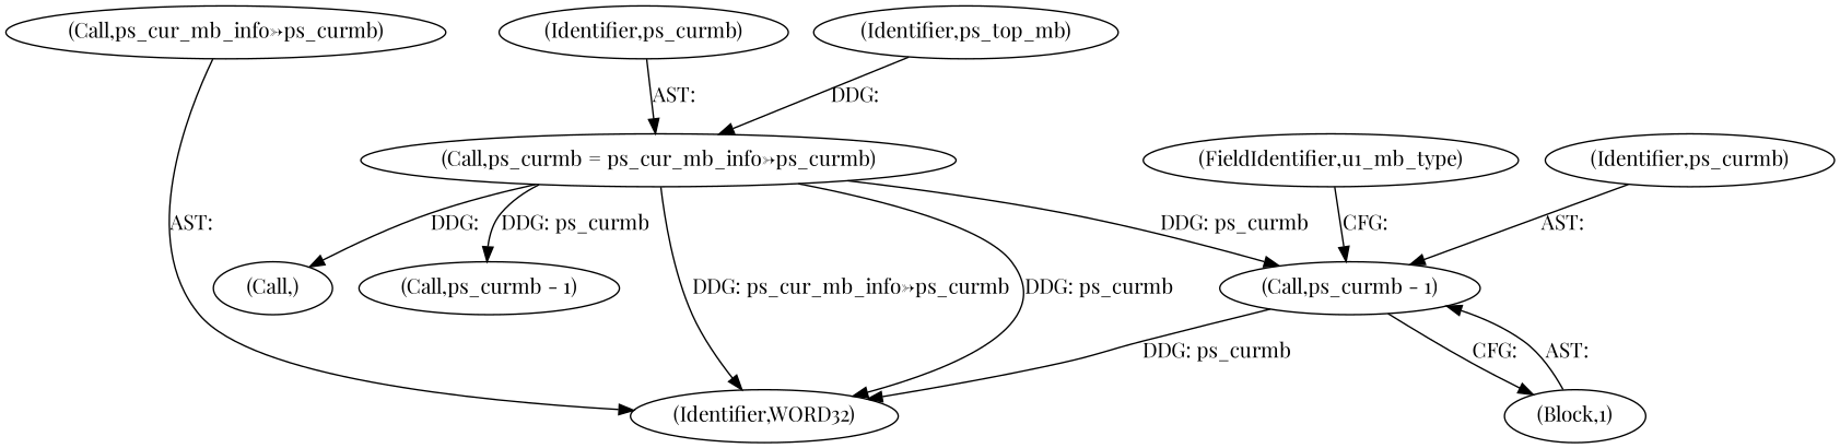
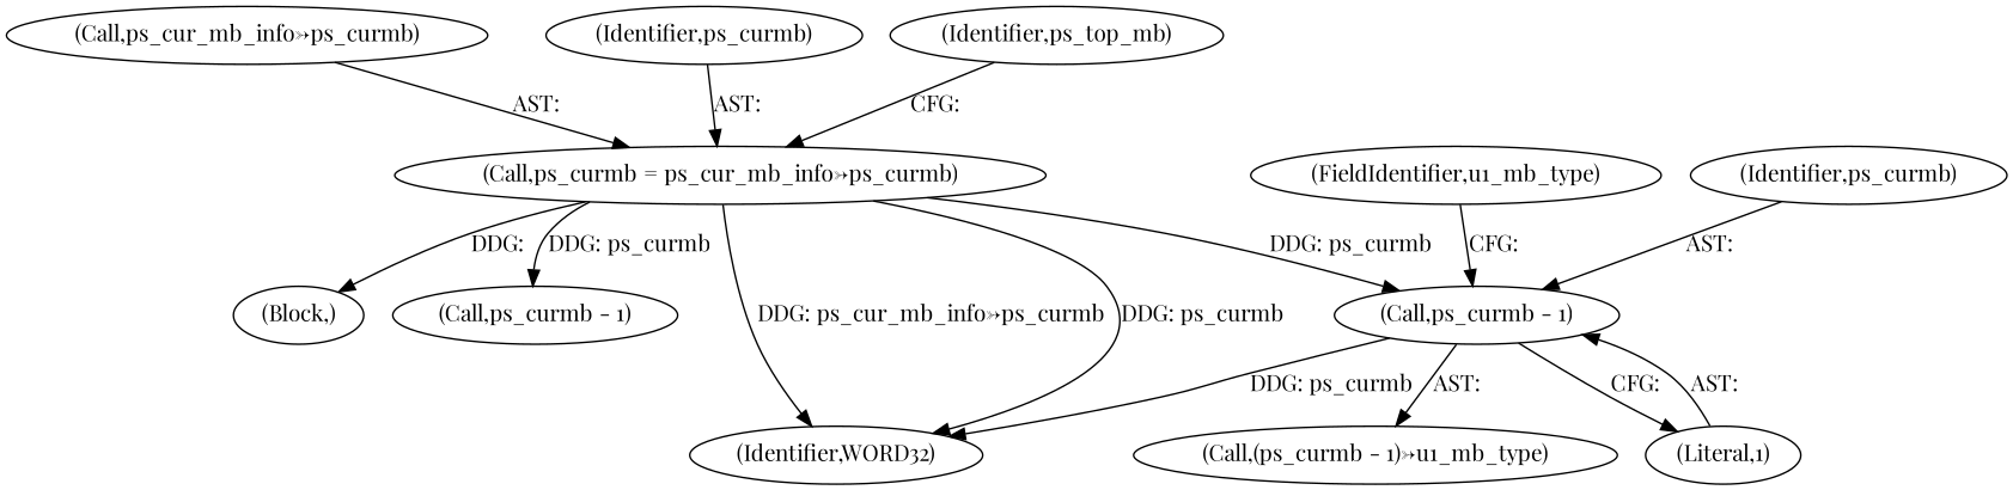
  digraph {
    fontname="Playfair Display"
    node [fontname="Playfair Display"]
    edge [fontname="Playfair Display"]
    n1 [label="(Call,ps_curmb - 1)"]
-   n2 [label="(Block,1)"]
+   n2 [label="(Literal,1)"]
+   n3 [label="(Call,(ps_curmb - 1)->u1_mb_type)"]
    n4 [label="(Identifier,WORD32)"]
    n5 [label="(Call,ps_curmb = ps_cur_mb_info->ps_curmb)"]
-   n6 [label="(Call,)"]
+   n6 [label="(Block,)"]
    n7 [label="(Call,ps_curmb - 1)"]
    n8 [label="(Call,ps_cur_mb_info->ps_curmb)"]
    n9 [label="(Identifier,ps_curmb)"]
    n10 [label="(FieldIdentifier,u1_mb_type)"]
    n11 [label="(Identifier,ps_curmb)"]
    n12 [label="(Identifier,ps_top_mb)"]
    n1 -> n2 [label="CFG: "]
+   n1 -> n3 [label="AST: "]
    n1 -> n4 [label="DDG: ps_curmb"]
    n2 -> n1 [label="AST: "]
    n5 -> n1 [label="DDG: ps_curmb"]
    n5 -> n4 [label="DDG: ps_cur_mb_info->ps_curmb"]
    n5 -> n4 [label="DDG: ps_curmb"]
    n5 -> n6 [label="DDG: "]
    n5 -> n7 [label="DDG: ps_curmb"]
-   n8 -> n4 [label="AST: "]
+   n8 -> n5 [label="AST: "]
    n9 -> n5 [label="AST: "]
    n10 -> n1 [label="CFG: "]
    n11 -> n1 [label="AST: "]
-   n12 -> n5 [label="DDG: "]
+   n12 -> n5 [label="CFG: "]
  }
